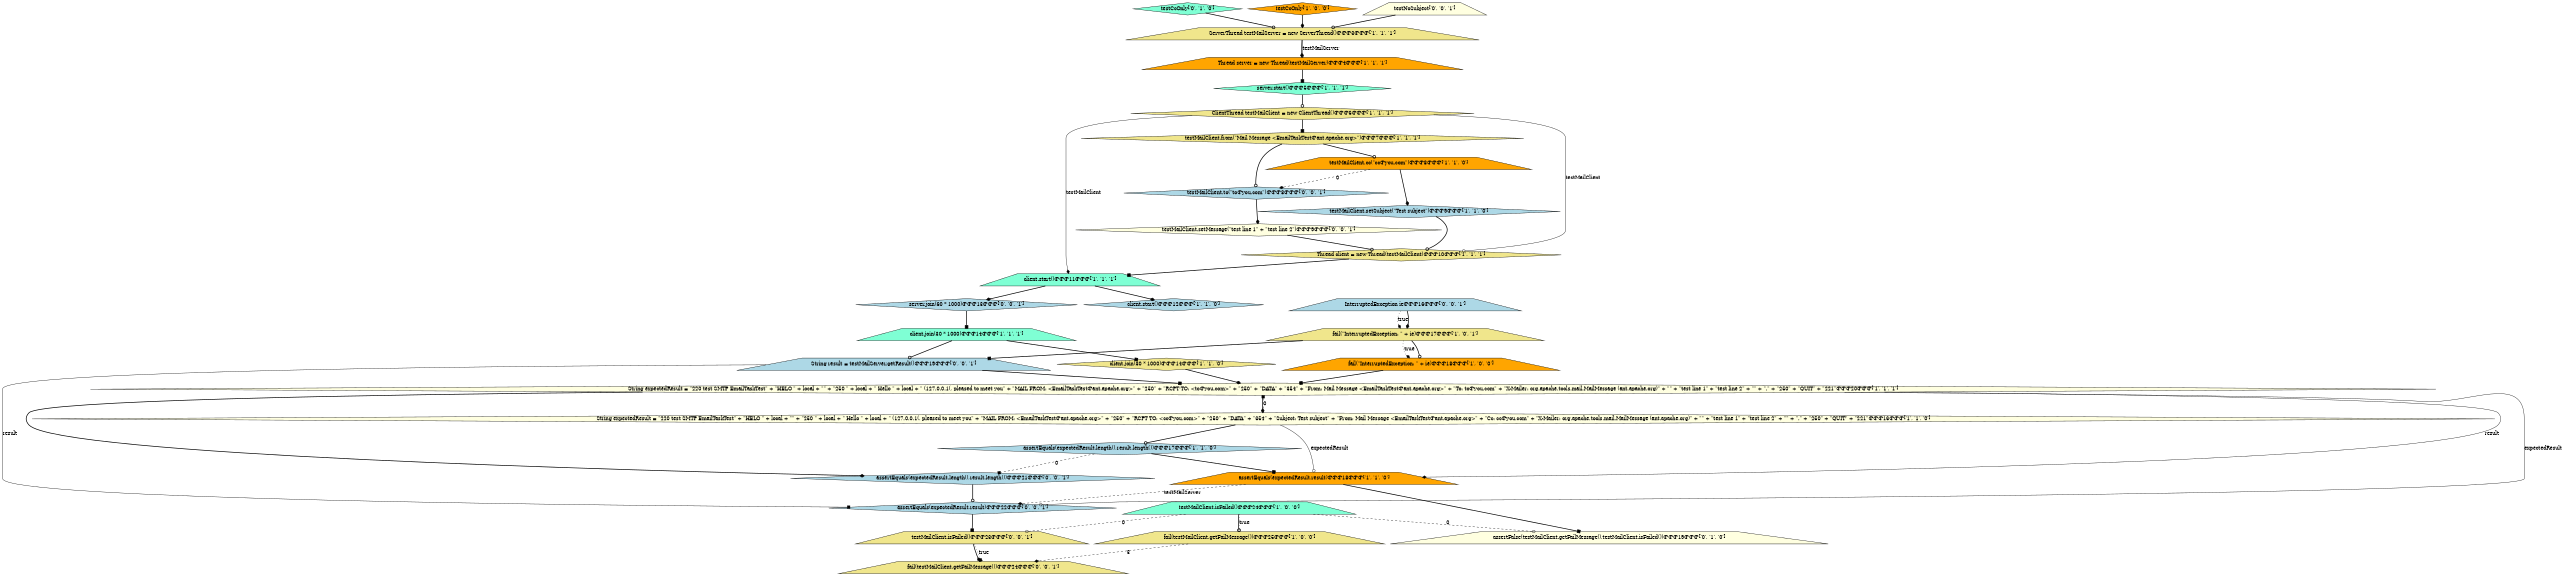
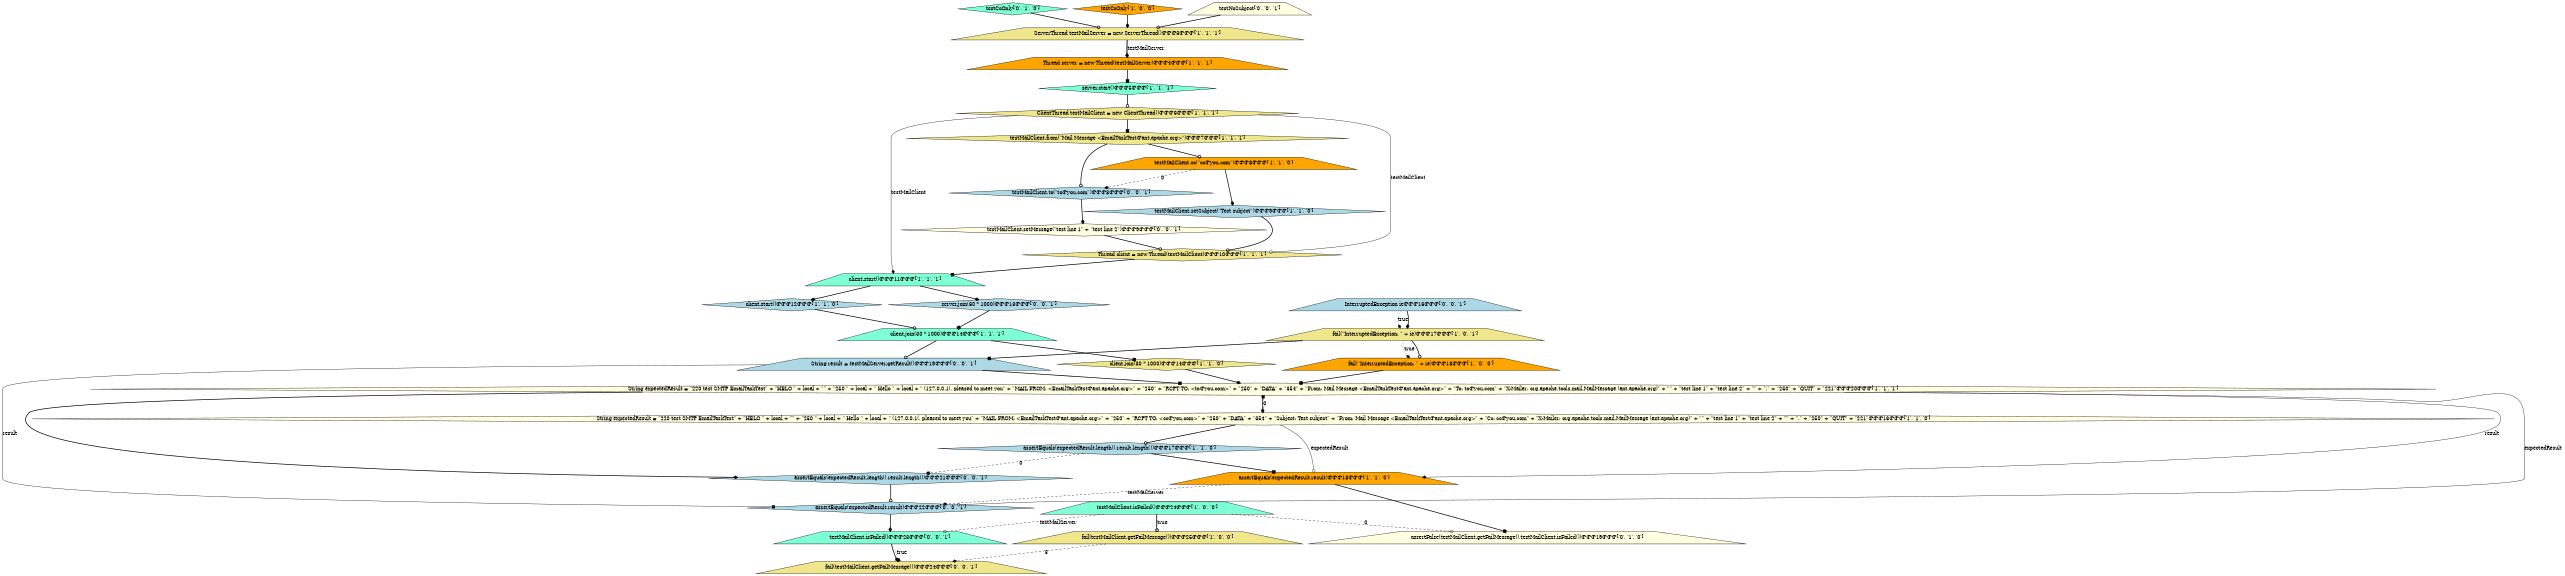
  digraph {
    node [fillcolor=lightblue shape=diamond style=filled]
    edge [arrowhead=odot style=bold]
    n1 [fillcolor=orange label="assertEquals(expectedResult,result)@@@18@@@['1', '1', '0']" shape=trapezium]
    n2 [fillcolor=lightyellow label="assertFalse(testMailClient.getFailMessage(),testMailClient.isFailed())@@@19@@@['0', '1', '0']" shape=trapezium]
    n3 [label="assertEquals(expectedResult,result)@@@22@@@['0', '0', '1']"]
    n4 [fillcolor=aquamarine label="testMailClient.isFailed()@@@24@@@['1', '0', '0']" shape=trapezium]
    n5 [fillcolor=khaki label="fail(testMailClient.getFailMessage())@@@25@@@['1', '0', '0']" shape=trapezium]
-   n6 [fillcolor=khaki label="testMailClient.isFailed()@@@23@@@['0', '0', '1']" shape=trapezium]
+   n6 [fillcolor=aquamarine label="testMailClient.isFailed()@@@23@@@['0', '0', '1']" shape=trapezium]
    n7 [fillcolor=lightyellow label="String expectedResult = \"220 test SMTP EmailTaskTest\" + \"HELO \" + local + \"\" + \"250 \" + local + \" Hello \" + local + \" (127.0.0.1(, pleased to meet you\" + \"MAIL FROM: <EmailTaskTest@ant.apache.org>\" + \"250\" + \"RCPT TO: <to@you.com>\" + \"250\" + \"DATA\" + \"354\" + \"From: Mail Message <EmailTaskTest@ant.apache.org>\" + \"To: to@you.com\" + \"X-Mailer: org.apache.tools.mail.MailMessage (ant.apache.org)\" + \"\" + \"test line 1\" + \"test line 2\" + \"\" + \".\" + \"250\" + \"QUIT\" + \"221\"@@@20@@@['1', '1', '1']"]
    n8 [fillcolor=lightyellow label="String expectedResult = \"220 test SMTP EmailTaskTest\" + \"HELO \" + local + \"\" + \"250 \" + local + \" Hello \" + local + \" (127.0.0.1(, pleased to meet you\" + \"MAIL FROM: <EmailTaskTest@ant.apache.org>\" + \"250\" + \"RCPT TO: <cc@you.com>\" + \"250\" + \"DATA\" + \"354\" + \"Subject: Test subject\" + \"From: Mail Message <EmailTaskTest@ant.apache.org>\" + \"Cc: cc@you.com\" + \"X-Mailer: org.apache.tools.mail.MailMessage (ant.apache.org)\" + \"\" + \"test line 1\" + \"test line 2\" + \"\" + \".\" + \"250\" + \"QUIT\" + \"221\"@@@16@@@['1', '1', '0']"]
    n9 [label="assertEquals(expectedResult.length(),result.length())@@@21@@@['0', '0', '1']"]
    n10 [label="assertEquals(expectedResult.length(),result.length())@@@17@@@['1', '1', '0']"]
    n11 [label="client.start()@@@12@@@['1', '1', '0']"]
    n12 [fillcolor=aquamarine label="client.join(30 * 1000)@@@14@@@['1', '1', '1']" shape=trapezium]
    n13 [fillcolor=khaki label="client.join(30 * 1000)@@@14@@@['1', '1', '0']"]
    n14 [label="String result = testMailServer.getResult()@@@19@@@['0', '0', '1']" shape=trapezium]
    n15 [label="InterruptedException ie@@@16@@@['0', '0', '1']" shape=trapezium]
    n16 [fillcolor=khaki label="fail(\"InterruptedException: \" + ie)@@@17@@@['1', '0', '1']" shape=trapezium]
    n17 [fillcolor=orange label="fail(\"InterruptedException: \" + ie)@@@18@@@['1', '0', '0']" shape=trapezium]
    n18 [fillcolor=aquamarine label="testCcOnly['0', '1', '0']"]
    n19 [fillcolor=khaki label="ServerThread testMailServer = new ServerThread()@@@3@@@['1', '1', '1']" shape=trapezium]
    n20 [fillcolor=orange label="Thread server = new Thread(testMailServer)@@@4@@@['1', '1', '1']" shape=trapezium]
    n21 [label="testMailClient.setSubject(\"Test subject\")@@@9@@@['1', '1', '0']"]
    n22 [fillcolor=khaki label="Thread client = new Thread(testMailClient)@@@10@@@['1', '1', '1']"]
    n23 [fillcolor=aquamarine label="client.start()@@@11@@@['1', '1', '1']" shape=trapezium]
    n24 [fillcolor=aquamarine label="server.start()@@@5@@@['1', '1', '1']"]
    n25 [fillcolor=khaki label="ClientThread testMailClient = new ClientThread()@@@6@@@['1', '1', '1']"]
    n26 [fillcolor=khaki label="testMailClient.from(\"Mail Message <EmailTaskTest@ant.apache.org>\")@@@7@@@['1', '1', '1']"]
    n27 [fillcolor=khaki label="fail(testMailClient.getFailMessage())@@@24@@@['0', '0', '1']" shape=trapezium]
    n28 [label="server.join(60 * 1000)@@@13@@@['0', '0', '1']"]
    n29 [fillcolor=orange label="testMailClient.cc(\"cc@you.com\")@@@8@@@['1', '1', '0']" shape=trapezium]
    n30 [label="testMailClient.to(\"to@you.com\")@@@8@@@['0', '0', '1']"]
    n31 [fillcolor=lightyellow label="testMailClient.setMessage(\"test line 1\" + \"test line 2\")@@@9@@@['0', '0', '1']"]
    n32 [fillcolor=orange label="testCcOnly['1', '0', '0']"]
    n33 [fillcolor=lightyellow label="testNoSubject['0', '0', '1']" shape=trapezium]
    n1 -> n2 [arrowhead=box]
    n1 -> n3 [arrowhead=diamond label=testMailServer style=dashed]
-   n3 -> n6 [arrowhead=box]
+   n3 -> n6 [arrowhead=diamond]
    n4 -> n2 [label=0 style=dashed]
    n4 -> n5 [label=true style=dotted]
    n4 -> n5
-   n4 -> n6 [label=0 style=dashed]
+   n4 -> n6 [label=testMailServer style=dashed]
    n5 -> n27 [arrowhead=diamond label=3 style=dashed]
    n6 -> n27 [arrowhead=box label=true style=dotted]
    n6 -> n27 [arrowhead=diamond]
    n7 -> n1 [arrowhead=diamond label=result style=solid]
    n7 -> n3 [label=expectedResult style=solid]
    n7 -> n8 [arrowhead=diamond]
    n7 -> n9 [arrowhead=diamond]
    n8 -> n1 [label=expectedResult style=solid]
    n8 -> n7 [arrowhead=box label=0 style=dashed]
    n8 -> n10
    n9 -> n3
    n10 -> n1 [arrowhead=box]
    n10 -> n9 [arrowhead=box label=0 style=dashed]
+   n11 -> n12
    n12 -> n13 [arrowhead=box]
    n12 -> n14
    n13 -> n7 [arrowhead=diamond]
    n14 -> n3 [arrowhead=box label=result style=solid]
    n14 -> n7 [arrowhead=box]
    n15 -> n16 [arrowhead=diamond label=true style=dotted]
    n15 -> n16 [arrowhead=diamond]
    n16 -> n14 [arrowhead=box]
    n16 -> n17
    n16 -> n17 [arrowhead=diamond label=true style=dotted]
    n17 -> n7 [arrowhead=box]
    n18 -> n19
    n19 -> n20 [arrowhead=diamond]
    n19 -> n20 [label=testMailServer style=solid]
    n20 -> n24 [arrowhead=box]
    n21 -> n22
    n22 -> n23 [arrowhead=box]
    n23 -> n11 [arrowhead=diamond]
    n23 -> n28 [arrowhead=diamond]
    n24 -> n25
    n25 -> n22 [label=testMailClient style=solid]
    n25 -> n23 [arrowhead=diamond label=testMailClient style=solid]
    n25 -> n26 [arrowhead=box]
    n26 -> n29
    n26 -> n30
    n28 -> n12 [arrowhead=box]
    n29 -> n21 [arrowhead=diamond]
    n29 -> n30 [arrowhead=diamond label=0 style=dashed]
    n30 -> n31 [arrowhead=diamond]
    n31 -> n22
    n32 -> n19 [arrowhead=diamond]
    n33 -> n19
  }
